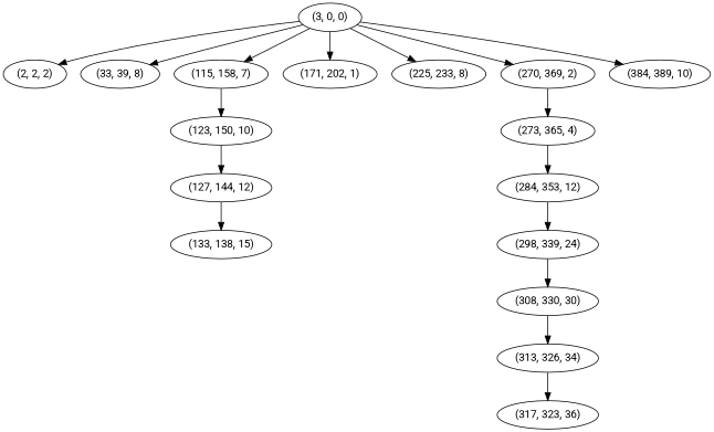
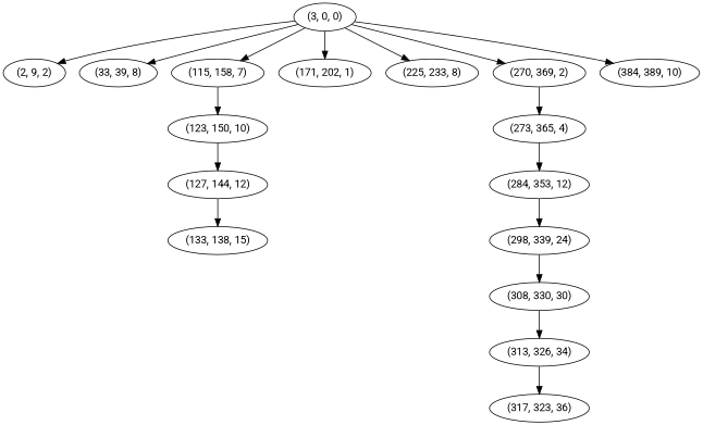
  digraph {
    fontname=Roboto
    node [fontname=Roboto]
    edge [fontname=Roboto]
    n1 [label="(3, 0, 0)"]
-   "(2, 9, 2)" [label="(2, 2, 2)"]
+   "(2, 9, 2)"
    "(33, 39, 8)"
    "(115, 158, 7)"
    "(171, 202, 1)"
    "(225, 233, 8)"
    "(270, 369, 2)"
    "(384, 389, 10)"
    "(123, 150, 10)"
    "(273, 365, 4)"
    "(127, 144, 12)"
    "(133, 138, 15)"
    "(284, 353, 12)"
    "(298, 339, 24)"
    "(308, 330, 30)"
    "(313, 326, 34)"
    "(317, 323, 36)"
    n1 -> "(2, 9, 2)"
    n1 -> "(33, 39, 8)"
    n1 -> "(115, 158, 7)"
    n1 -> "(171, 202, 1)"
    n1 -> "(225, 233, 8)"
    n1 -> "(270, 369, 2)"
    n1 -> "(384, 389, 10)"
    "(115, 158, 7)" -> "(123, 150, 10)"
    "(270, 369, 2)" -> "(273, 365, 4)"
    "(123, 150, 10)" -> "(127, 144, 12)"
    "(273, 365, 4)" -> "(284, 353, 12)"
    "(127, 144, 12)" -> "(133, 138, 15)"
    "(284, 353, 12)" -> "(298, 339, 24)"
    "(298, 339, 24)" -> "(308, 330, 30)"
    "(308, 330, 30)" -> "(313, 326, 34)"
    "(313, 326, 34)" -> "(317, 323, 36)"
  }
